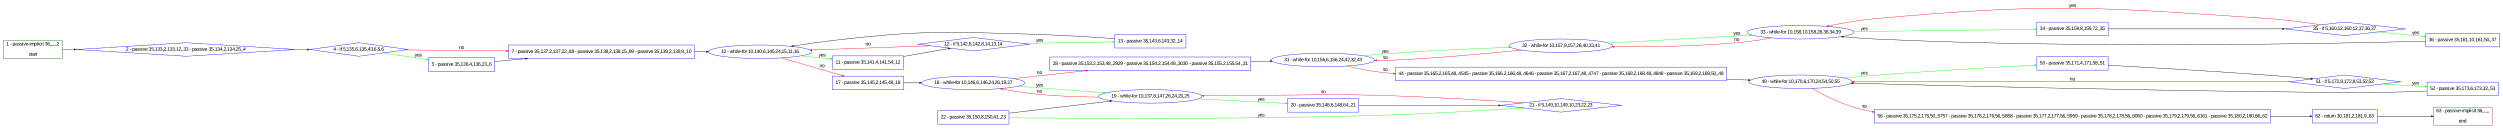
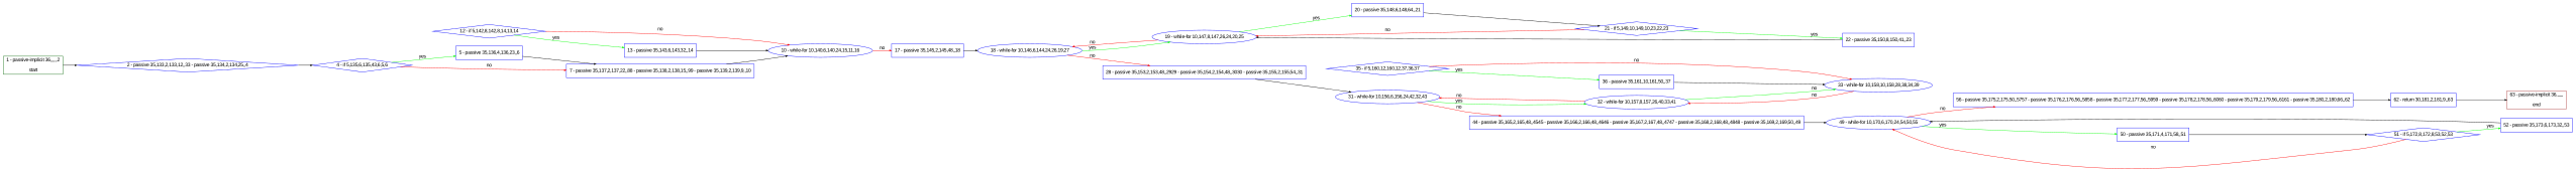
  digraph {
    bgcolor=white
    compound=true
    fillcolor="#FFFFCC"
    fontname=Arial
    fontsize=12
    pack=true
    packmode=clust
    rankdir=LR
    style="rounded,filled"
    node [color="#0000ff" compound=true fillcolor="#ffffff" fixedsize=false fontname=Arial fontsize=12 node_initialized=no shape=box style=filled]
    edge [arrowhead=normal arrowsize=0.5 arrowtail=none color="#000000" compound=true dir=forward fontcolor=black fontname=Arial fontsize=12]
    n1 [label="2 - passive 35,133,2,133,12,,33 - passive 35,134,2,134,25,,4" shape=diamond]
    n2 [label="4 - if 5,135,6,135,43,6,5,6" shape=diamond]
    n3 [label="5 - passive 35,136,4,136,23,,6"]
    n4 [label="7 - passive 35,137,2,137,22,,88 - passive 35,138,2,138,15,,99 - passive 35,139,2,139,9,,10"]
    n5 [color="#006400" label="1 - passive-implicit 36,,,,,,2\n\nstart"]
    n6 [label="10 - while-for 10,140,6,140,24,15,11,16" shape=oval]
-   n7 [label="11 - passive 35,141,4,141,54,,12"]
    n8 [label="17 - passive 35,145,2,145,48,,18"]
    n9 [label="12 - if 5,142,8,142,8,14,13,14" shape=diamond]
-   n10 [label="18 - while-for 10,146,6,146,24,26,19,27" shape=oval]
+   n10 [label="18 - while-for 10,146,6,144,24,26,19,27" shape=oval]
    n11 [label="13 - passive 35,143,6,143,32,,14"]
-   n12 [label="19 - while-for 10,137,8,147,26,24,20,25" shape=oval]
+   n12 [label="19 - while-for 10,147,8,147,26,24,20,25" shape=oval]
    n13 [label="28 - passive 35,153,2,153,48,,2929 - passive 35,154,2,154,48,,3030 - passive 35,155,2,155,54,,31"]
    n14 [label="20 - passive 35,148,6,148,64,,21"]
    n15 [label="31 - while-for 10,156,6,156,24,42,32,43" shape=oval]
    n16 [label="21 - if 5,149,10,149,10,23,22,23" shape=diamond]
    n17 [label="32 - while-for 10,157,8,157,26,40,33,41" shape=oval]
    n18 [label="44 - passive 35,165,2,165,48,,4545 - passive 35,166,2,166,48,,4646 - passive 35,167,2,167,48,,4747 - passive 35,168,2,168,48,,4848 - passive 35,169,2,169,50,,49"]
    n19 [label="22 - passive 35,150,8,150,41,,23"]
    n20 [label="33 - while-for 10,158,10,158,28,38,34,39" shape=oval]
    n21 [label="49 - while-for 10,170,6,170,24,54,50,55" shape=oval]
-   n22 [label="34 - passive 35,159,8,159,72,,35"]
    n23 [label="50 - passive 35,171,4,171,58,,51"]
    n24 [label="56 - passive 35,175,2,175,50,,5757 - passive 35,176,2,176,56,,5858 - passive 35,177,2,177,56,,5959 - passive 35,178,2,178,56,,6060 - passive 35,179,2,179,56,,6161 - passive 35,180,2,180,66,,62"]
    n25 [label="35 - if 5,160,12,160,12,37,36,37" shape=diamond]
    n26 [label="36 - passive 35,161,10,161,50,,37"]
    n27 [label="51 - if 5,172,8,172,8,53,52,53" shape=diamond]
    n28 [label="62 - return 30,181,2,181,9,,63"]
    n29 [label="52 - passive 35,173,6,173,32,,53"]
    n30 [color="#a52a2a" label="63 - passive-implicit 36,,,,,,\n\nend"]
    n1 -> n2
    n2 -> n3 [color="#00ff00" label=yes]
    n2 -> n4 [color="#ff0000" label=no]
    n3 -> n4
    n4 -> n6
    n5 -> n1
-   n6 -> n7 [color="#00ff00" label=yes]
    n6 -> n8 [color="#ff0000" label=no]
-   n7 -> n9
    n8 -> n10
    n9 -> n6 [color="#ff0000" label=no]
    n9 -> n11 [color="#00ff00" label=yes]
    n10 -> n12 [color="#00ff00" label=yes]
    n10 -> n13 [color="#ff0000" label=no]
    n11 -> n6
    n12 -> n10 [color="#ff0000" label=no]
    n12 -> n14 [color="#00ff00" label=yes]
    n13 -> n15
    n14 -> n16
    n15 -> n17 [color="#00ff00" label=yes]
    n15 -> n18 [color="#ff0000" label=no]
    n16 -> n12 [color="#ff0000" label=no]
-   n19 -> n16 [color="#00ff00" label=yes]
+   n16 -> n19 [color="#00ff00" label=yes]
    n17 -> n15 [color="#ff0000" label=no]
-   n17 -> n20 [color="#00ff00" label=yes]
+   n17 -> n20 [color="#00ff00" label=no]
    n18 -> n21
    n19 -> n12
    n20 -> n17 [color="#ff0000" label=no]
-   n20 -> n22 [color="#00ff00" label=yes]
    n21 -> n23 [color="#00ff00" label=yes]
    n21 -> n24 [color="#ff0000" label=no]
-   n22 -> n25
    n23 -> n27
    n24 -> n28
-   n25 -> n20 [color="#ff0000" label=yes]
+   n25 -> n20 [color="#ff0000" label=no]
    n25 -> n26 [color="#00ff00" label=yes]
    n26 -> n20
    n27 -> n21 [color="#ff0000" label=no]
    n27 -> n29 [color="#00ff00" label=yes]
    n28 -> n30
    n29 -> n21
  }
